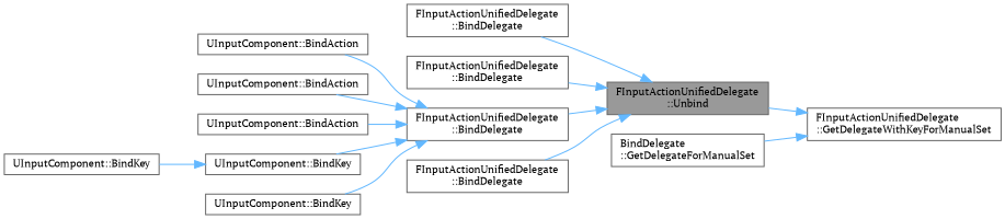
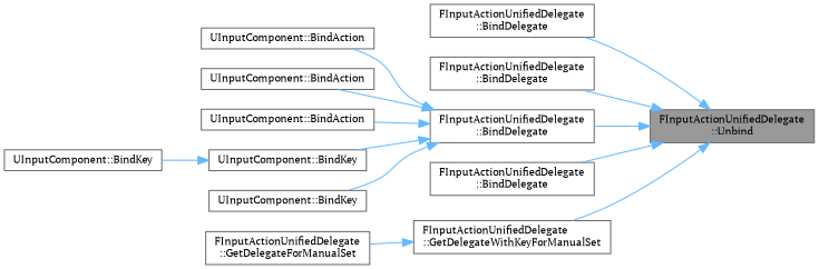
  digraph {
    fontname="PT Serif"
    rankdir=RL
    node [color=grey40 fillcolor=white fontname="PT Serif" fontsize=10 shape=box style=filled]
    edge [color=steelblue1 dir=back fontname="PT Serif" fontsize=10 labelfontname=Helvetica labelfontsize=10 style=solid]
    n1 [color=gray40 fillcolor=grey60 fontcolor=black height=0.2 label="FInputActionUnifiedDelegate\l::Unbind" width=0.4]
    n2 [height=0.2 label="FInputActionUnifiedDelegate\l::BindDelegate" width=0.4]
    n3 [height=0.2 label="FInputActionUnifiedDelegate\l::BindDelegate" width=0.4]
    n4 [height=0.2 label="FInputActionUnifiedDelegate\l::BindDelegate" width=0.4]
    n5 [height=0.2 label="FInputActionUnifiedDelegate\l::BindDelegate" width=0.4]
    n6 [height=0.2 label="FInputActionUnifiedDelegate\l::GetDelegateWithKeyForManualSet" width=0.4]
    n7 [height=0.2 label="UInputComponent::BindAction" width=0.4]
    n8 [height=0.2 label="UInputComponent::BindAction" width=0.4]
    n9 [height=0.2 label="UInputComponent::BindAction" width=0.4]
    n10 [height=0.2 label="UInputComponent::BindKey" width=0.4]
    n11 [height=0.2 label="UInputComponent::BindKey" width=0.4]
-   n12 [height=0.2 label="BindDelegate\l::GetDelegateForManualSet" width=0.4]
+   n12 [height=0.2 label="FInputActionUnifiedDelegate\l::GetDelegateForManualSet" width=0.4]
    n13 [height=0.2 label="UInputComponent::BindKey" width=0.4]
    n1 -> n2
    n1 -> n3
    n1 -> n4
    n1 -> n5
-   n6 -> n1
+   n1 -> n6
    n4 -> n7
    n4 -> n8
    n4 -> n9
    n4 -> n10
    n4 -> n11
    n6 -> n12
    n10 -> n13
  }
